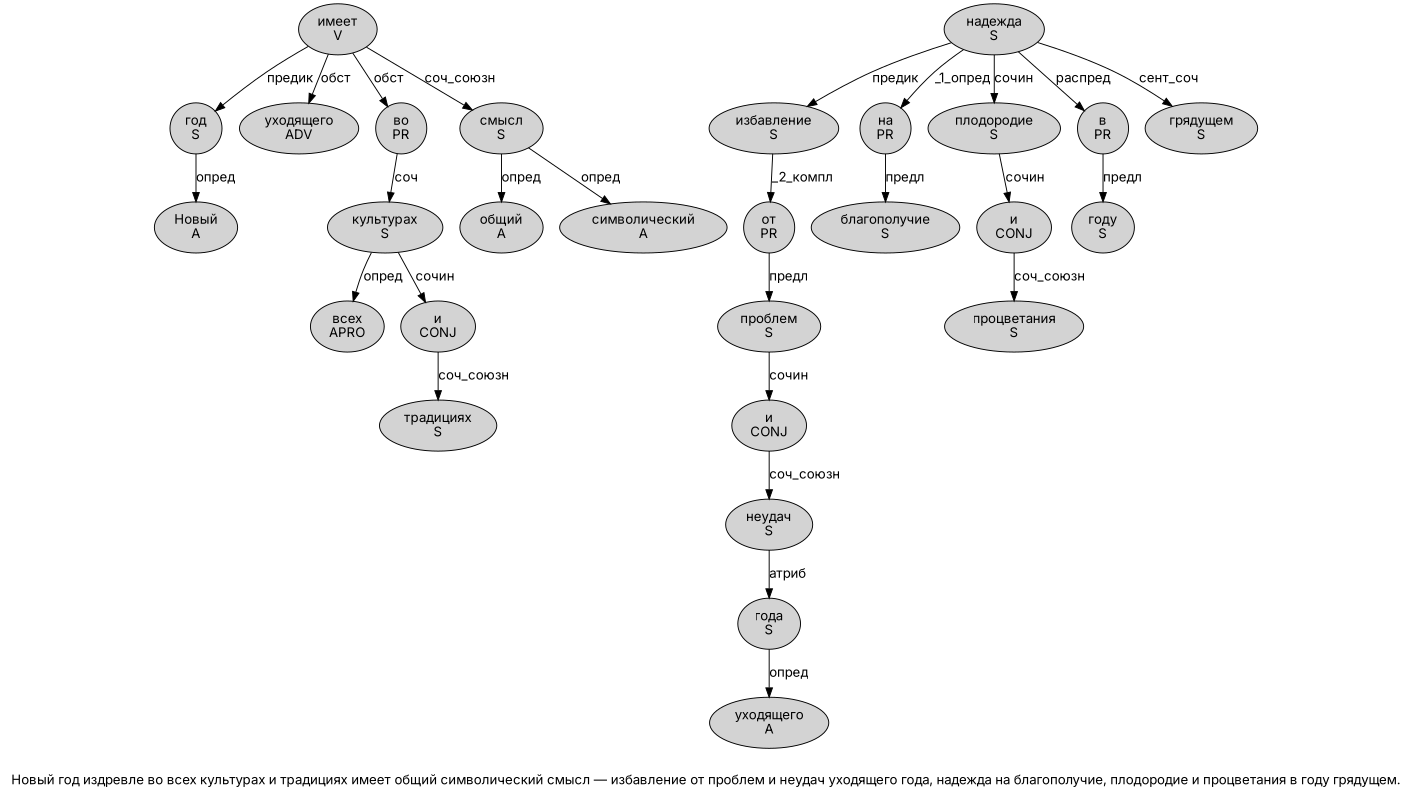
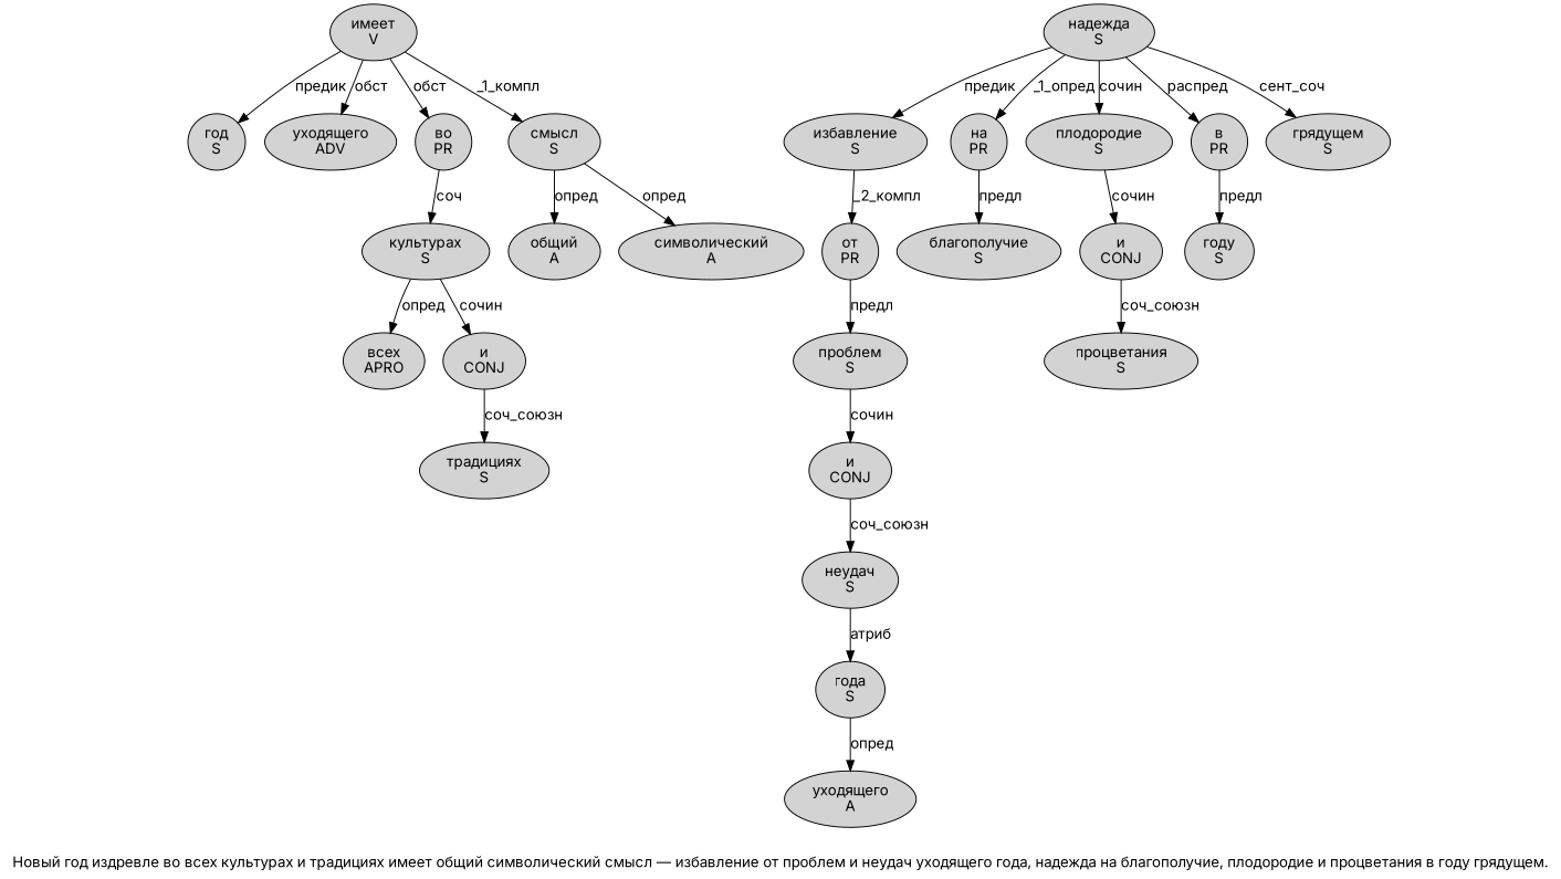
  digraph {
    fontname=Inter
    label="Новый год издревле во всех культурах и традициях имеет общий символический смысл — избавление от проблем и неудач уходящего года, надежда на благополучие, плодородие и процветания в году грядущем."
    node [fillcolor=lightgray fontname=Inter penwidth=1 shape=ellipse style=filled]
    edge [fontname=Inter]
-   n1 [label="Новый\nA"]
    n2 [label="год\nS"]
    n3 [label="уходящего\nADV"]
    n4 [label="во\nPR"]
    n5 [label="культурах\nS"]
    n6 [label="всех\nAPRO"]
    n7 [label="и\nCONJ"]
    n8 [label="традициях\nS"]
    n9 [label="имеет\nV"]
    n10 [label="смысл\nS"]
    n11 [label="общий\nA"]
    n12 [label="символический\nA"]
    n13 [label="надежда\nS"]
    n14 [label="избавление\nS"]
    n15 [label="на\nPR"]
    n16 [label="плодородие\nS"]
    n17 [label="в\nPR"]
    n18 [label="грядущем\nS"]
    n19 [label="от\nPR"]
    n20 [label="проблем\nS"]
    n21 [label="и\nCONJ"]
    n22 [label="неудач\nS"]
    n23 [label="года\nS"]
    n24 [label="уходящего\nA"]
    n25 [label="благополучие\nS"]
    n26 [label="и\nCONJ"]
    n27 [label="году\nS"]
    n28 [label="процветания\nS"]
-   n2 -> n1 [label="опред"]
    n4 -> n5 [label="соч"]
    n5 -> n6 [label="опред"]
    n5 -> n7 [label="сочин"]
    n7 -> n8 [label="соч_союзн"]
    n9 -> n2 [label="предик"]
    n9 -> n3 [label="обст"]
    n9 -> n4 [label="обст"]
-   n9 -> n10 [label="соч_союзн"]
+   n9 -> n10 [label="_1_компл"]
    n10 -> n11 [label="опред"]
    n10 -> n12 [label="опред"]
    n13 -> n14 [label="предик"]
    n13 -> n15 [label="_1_опред"]
    n13 -> n16 [label="сочин"]
    n13 -> n17 [label="распред"]
    n13 -> n18 [label="сент_соч"]
    n14 -> n19 [label="_2_компл"]
    n15 -> n25 [label="предл"]
    n16 -> n26 [label="сочин"]
    n17 -> n27 [label="предл"]
    n19 -> n20 [label="предл"]
    n20 -> n21 [label="сочин"]
    n21 -> n22 [label="соч_союзн"]
    n22 -> n23 [label="атриб"]
    n23 -> n24 [label="опред"]
    n26 -> n28 [label="соч_союзн"]
  }
